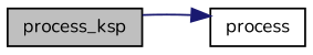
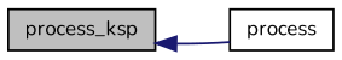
  digraph {
    rankdir=LR
    fontname=Nunito
    node [color=black fontname=Nunito fontsize=10 shape=record style=filled]
    n1 [fillcolor=grey75 fontcolor=black height=0.2 label=process_ksp width=0.4]
    n2 [fillcolor=white height=0.2 label=process width=0.4]
-   n2 -> n1 [color=midnightblue dir=back fontname=Nunito fontsize=10 labelfontname=Helvetica labelfontsize=10 style=solid]
+   n1 -> n2 [color=midnightblue dir=back fontname=Nunito fontsize=10 labelfontname=Helvetica labelfontsize=10 style=solid]
  }
